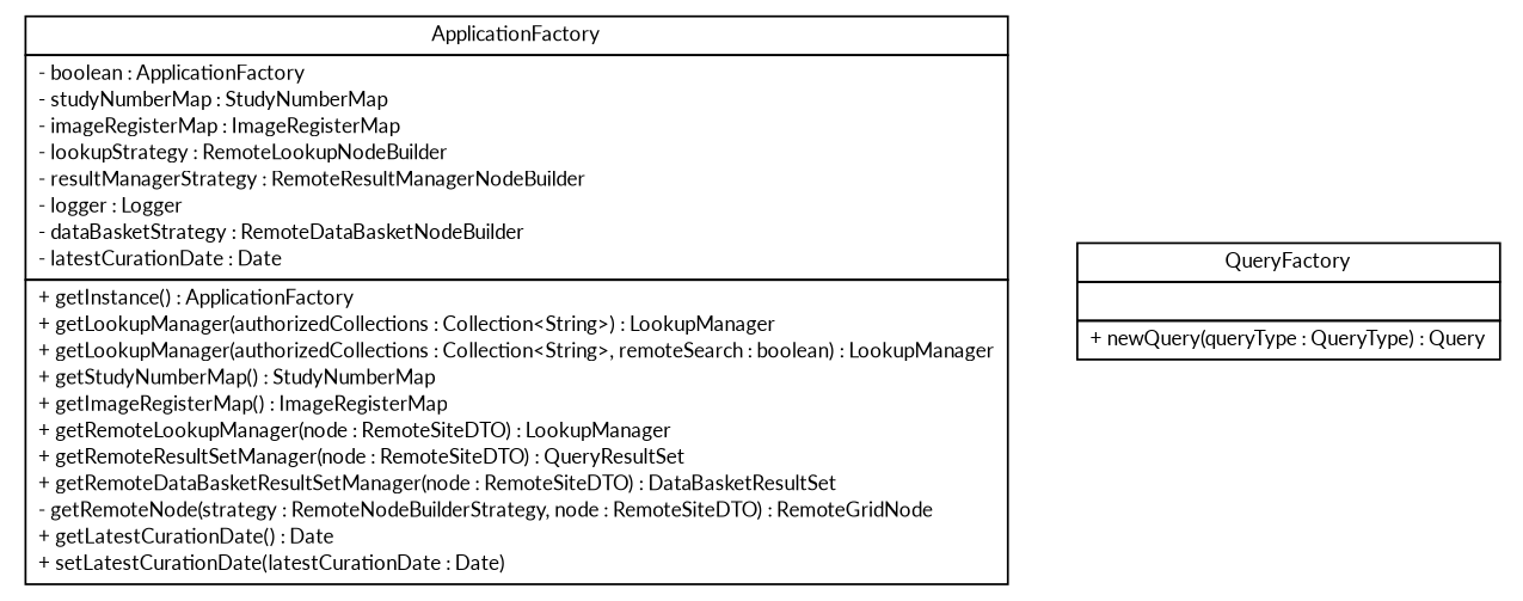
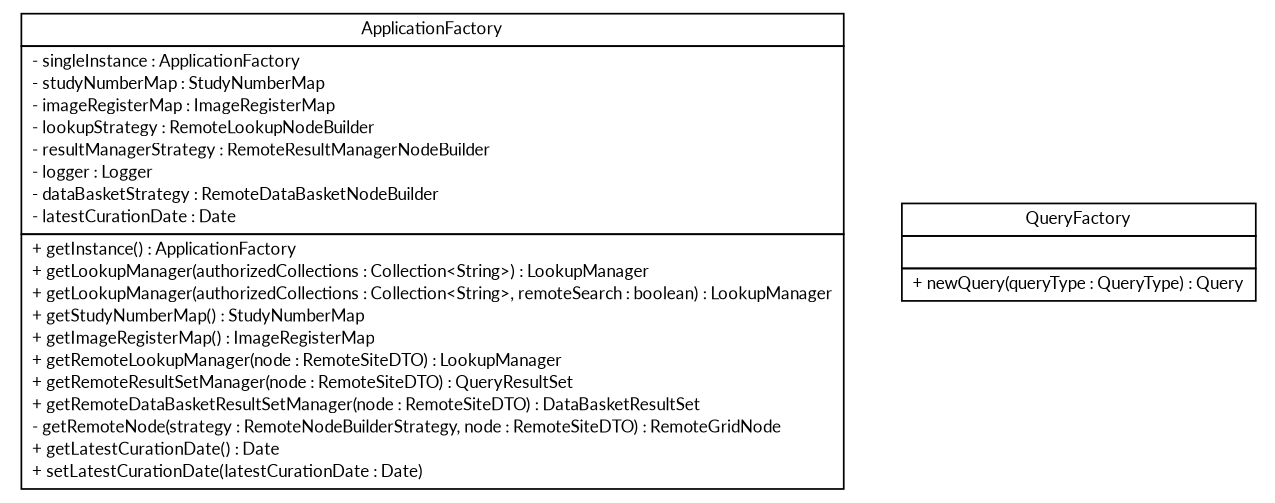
  digraph {
    fontname=Lato
    node [fontcolor=black fontname=Lato fontsize=10.0 shape=plaintext]
-   n1 [label=<<table border="0" cellborder="1" cellspacing="0" cellpadding="2" port="p" href="./ApplicationFactory.html"> 		<tr><td><table border="0" cellspacing="0" cellpadding="1"> 			<tr><td> ApplicationFactory </td></tr> 		</table></td></tr> 		<tr><td><table border="0" cellspacing="0" cellpadding="1"> 			<tr><td align="left"> - boolean : ApplicationFactory </td></tr> 			<tr><td align="left"> - studyNumberMap : StudyNumberMap </td></tr> 			<tr><td align="left"> - imageRegisterMap : ImageRegisterMap </td></tr> 			<tr><td align="left"> - lookupStrategy : RemoteLookupNodeBuilder </td></tr> 			<tr><td align="left"> - resultManagerStrategy : RemoteResultManagerNodeBuilder </td></tr> 			<tr><td align="left"> - logger : Logger </td></tr> 			<tr><td align="left"> - dataBasketStrategy : RemoteDataBasketNodeBuilder </td></tr> 			<tr><td align="left"> - latestCurationDate : Date </td></tr> 		</table></td></tr> 		<tr><td><table border="0" cellspacing="0" cellpadding="1"> 			<tr><td align="left"> + getInstance() : ApplicationFactory </td></tr> 			<tr><td align="left"> + getLookupManager(authorizedCollections : Collection&lt;String&gt;) : LookupManager </td></tr> 			<tr><td align="left"> + getLookupManager(authorizedCollections : Collection&lt;String&gt;, remoteSearch : boolean) : LookupManager </td></tr> 			<tr><td align="left"> + getStudyNumberMap() : StudyNumberMap </td></tr> 			<tr><td align="left"> + getImageRegisterMap() : ImageRegisterMap </td></tr> 			<tr><td align="left"> + getRemoteLookupManager(node : RemoteSiteDTO) : LookupManager </td></tr> 			<tr><td align="left"> + getRemoteResultSetManager(node : RemoteSiteDTO) : QueryResultSet </td></tr> 			<tr><td align="left"> + getRemoteDataBasketResultSetManager(node : RemoteSiteDTO) : DataBasketResultSet </td></tr> 			<tr><td align="left"> - getRemoteNode(strategy : RemoteNodeBuilderStrategy, node : RemoteSiteDTO) : RemoteGridNode </td></tr> 			<tr><td align="left"> + getLatestCurationDate() : Date </td></tr> 			<tr><td align="left"> + setLatestCurationDate(latestCurationDate : Date) </td></tr> 		</table></td></tr> 		</table>>]
+   n1 [label=<<table border="0" cellborder="1" cellspacing="0" cellpadding="2" port="p" href="./ApplicationFactory.html"> 		<tr><td><table border="0" cellspacing="0" cellpadding="1"> 			<tr><td> ApplicationFactory </td></tr> 		</table></td></tr> 		<tr><td><table border="0" cellspacing="0" cellpadding="1"> 			<tr><td align="left"> - singleInstance : ApplicationFactory </td></tr> 			<tr><td align="left"> - studyNumberMap : StudyNumberMap </td></tr> 			<tr><td align="left"> - imageRegisterMap : ImageRegisterMap </td></tr> 			<tr><td align="left"> - lookupStrategy : RemoteLookupNodeBuilder </td></tr> 			<tr><td align="left"> - resultManagerStrategy : RemoteResultManagerNodeBuilder </td></tr> 			<tr><td align="left"> - logger : Logger </td></tr> 			<tr><td align="left"> - dataBasketStrategy : RemoteDataBasketNodeBuilder </td></tr> 			<tr><td align="left"> - latestCurationDate : Date </td></tr> 		</table></td></tr> 		<tr><td><table border="0" cellspacing="0" cellpadding="1"> 			<tr><td align="left"> + getInstance() : ApplicationFactory </td></tr> 			<tr><td align="left"> + getLookupManager(authorizedCollections : Collection&lt;String&gt;) : LookupManager </td></tr> 			<tr><td align="left"> + getLookupManager(authorizedCollections : Collection&lt;String&gt;, remoteSearch : boolean) : LookupManager </td></tr> 			<tr><td align="left"> + getStudyNumberMap() : StudyNumberMap </td></tr> 			<tr><td align="left"> + getImageRegisterMap() : ImageRegisterMap </td></tr> 			<tr><td align="left"> + getRemoteLookupManager(node : RemoteSiteDTO) : LookupManager </td></tr> 			<tr><td align="left"> + getRemoteResultSetManager(node : RemoteSiteDTO) : QueryResultSet </td></tr> 			<tr><td align="left"> + getRemoteDataBasketResultSetManager(node : RemoteSiteDTO) : DataBasketResultSet </td></tr> 			<tr><td align="left"> - getRemoteNode(strategy : RemoteNodeBuilderStrategy, node : RemoteSiteDTO) : RemoteGridNode </td></tr> 			<tr><td align="left"> + getLatestCurationDate() : Date </td></tr> 			<tr><td align="left"> + setLatestCurationDate(latestCurationDate : Date) </td></tr> 		</table></td></tr> 		</table>>]
    n2 [label=<<table border="0" cellborder="1" cellspacing="0" cellpadding="2" port="p" href="./QueryFactory.html"> 		<tr><td><table border="0" cellspacing="0" cellpadding="1"> 			<tr><td> QueryFactory </td></tr> 		</table></td></tr> 		<tr><td><table border="0" cellspacing="0" cellpadding="1"> 			<tr><td align="left">  </td></tr> 		</table></td></tr> 		<tr><td><table border="0" cellspacing="0" cellpadding="1"> 			<tr><td align="left"> + newQuery(queryType : QueryType) : Query </td></tr> 		</table></td></tr> 		</table>>]
  }
